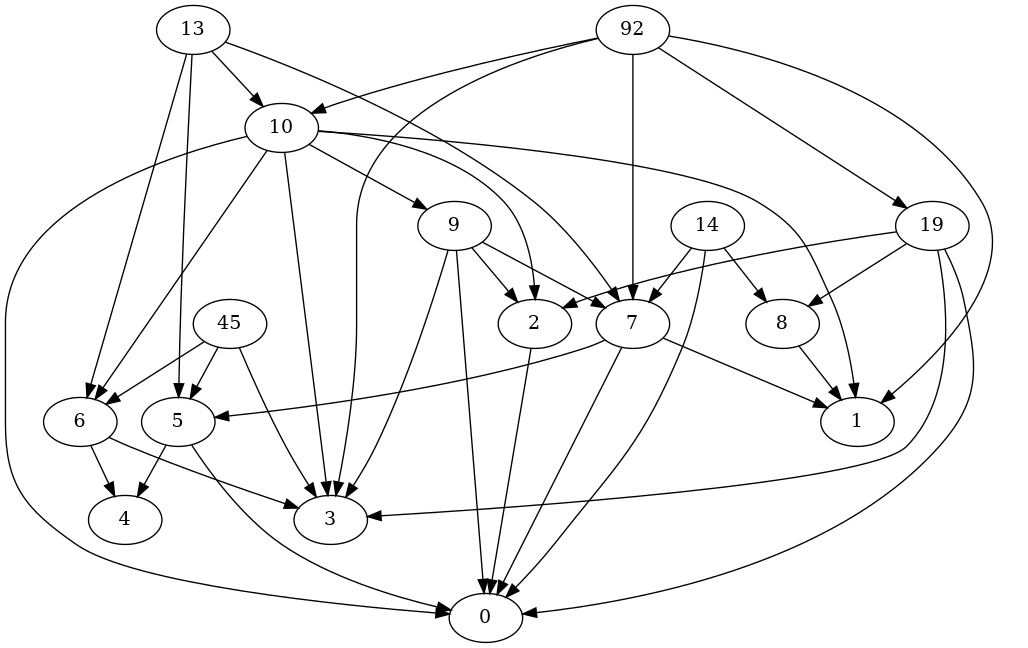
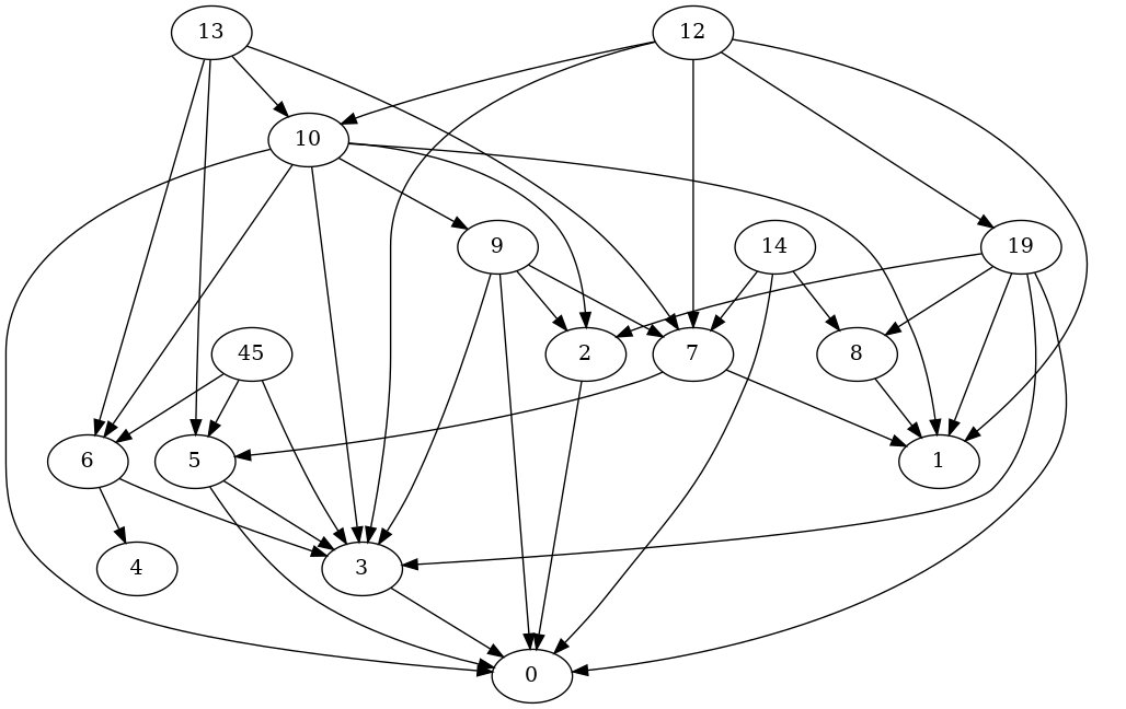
  digraph {
    "Duplicate states"=0
    GraphType=Random
    "Max states in OPEN"=0
    Modes="120000ms; topo-ordered tasks, ; Pruning: task equivalence, fixed order ready list, ; F-value: ; Optimisation: best schedule length (SL) optimisation on equal, "
    NumberOfTasks=16
    "Pruned using list schedule length"=7926
    "States removed from OPEN"=0
    TargetSystem="Homogeneous-2"
    "Time to schedule (ms)"=316
    "Total idle time"=0
    "Total schedule length"=1166
    "Total sequential time"=2310
    "Total states created"=15852
    node [Processor=0 "Start time"=0 Weight=97]
    edge [Weight=4]
    13 ["Finish time"=170 Weight=170]
    10 ["Finish time"=219 "Start time"=170 Weight=49]
    7 ["Finish time"=559 "Start time"=316 Weight=243]
    6 ["Finish time"=535 Processor=1 "Start time"=292 Weight=243]
    5 ["Finish time"=656 "Start time"=559]
    3 ["Finish time"=1166 "Start time"=996 Weight=170]
    1 ["Finish time"=1144 Processor=1 "Start time"=1022 Weight=122]
    9 ["Finish time"=316 "Start time"=219]
    2 ["Finish time"=753 "Start time"=656]
    0 ["Finish time"=1022 Processor=1 "Start time"=803 Weight=219]
    4 ["Finish time"=996 "Start time"=753 Weight=243]
    8 ["Finish time"=803 Processor=1 "Start time"=584 Weight=219]
-   12 ["Finish time"=146 Processor=1 Weight=146 label=92]
+   12 ["Finish time"=146 Processor=1 Weight=146]
    n14 ["Finish time"=584 Processor=1 "Start time"=535 Weight=49 label=19]
    14 ["Finish time"=243 Processor=1 "Start time"=146]
    n16 ["Finish time"=292 Processor=1 "Start time"=243 Weight=49 label=45]
    13 -> 10 [Weight=2]
    13 -> 7 [Weight=7]
    13 -> 6 [Weight=10]
    13 -> 5
    10 -> 6 [Weight=6]
    10 -> 3 [Weight=2]
    10 -> 1 [Weight=9]
    10 -> 9 [Weight=7]
    10 -> 2 [Weight=10]
    10 -> 0 [Weight=7]
    7 -> 5
    7 -> 1 [Weight=5]
-   7 -> 0 [Weight=3]
+   3 -> 0 [Weight=3]
    6 -> 3 [Weight=5]
    6 -> 4 [Weight=7]
    5 -> 0 [Weight=2]
-   5 -> 4 [Weight=3]
+   5 -> 3 [Weight=3]
    9 -> 7 [Weight=3]
    9 -> 3 [Weight=3]
    9 -> 2
    9 -> 0 [Weight=8]
    2 -> 0
    8 -> 1 [Weight=10]
    12 -> 10 [Weight=6]
    12 -> 7
    12 -> 3 [Weight=8]
    12 -> 1
    12 -> n14 [Weight=2]
    n14 -> 3 [Weight=6]
+   n14 -> 1 [Weight=8]
    n14 -> 2 [Weight=6]
    n14 -> 0 [Weight=8]
    n14 -> 8 [Weight=8]
    14 -> 7 [Weight=6]
    14 -> 0 [Weight=10]
    14 -> 8 [Weight=9]
    n16 -> 6 [Weight=7]
    n16 -> 5 [Weight=5]
    n16 -> 3
  }
